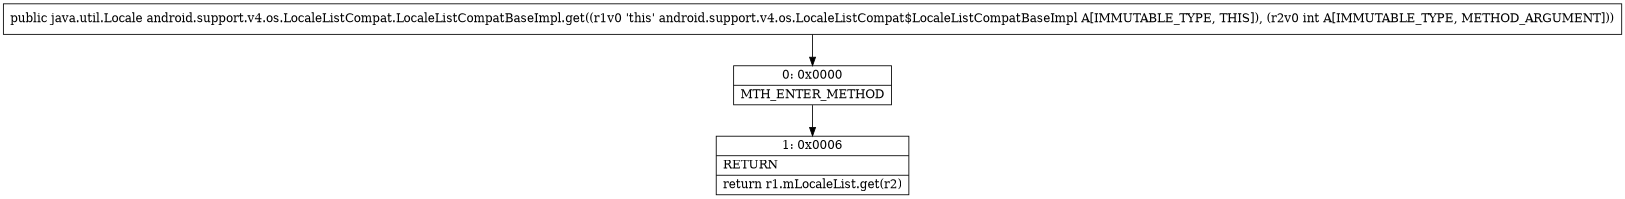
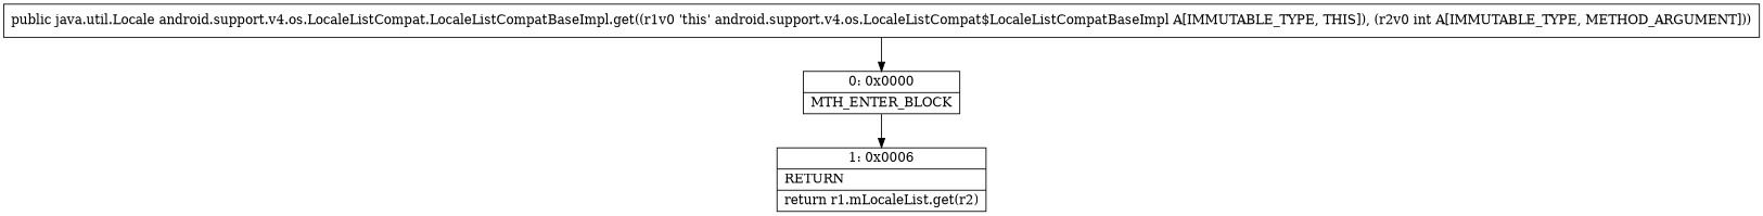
  digraph {
    node [shape=record]
-   n1 [label="{0\:\ 0x0000|MTH_ENTER_METHOD\l}"]
+   n1 [label="{0\:\ 0x0000|MTH_ENTER_BLOCK\l}"]
    n2 [label="{1\:\ 0x0006|RETURN\l|return r1.mLocaleList.get(r2)\l}"]
    n3 [label="{public java.util.Locale android.support.v4.os.LocaleListCompat.LocaleListCompatBaseImpl.get((r1v0 'this' android.support.v4.os.LocaleListCompat$LocaleListCompatBaseImpl A[IMMUTABLE_TYPE, THIS]), (r2v0 int A[IMMUTABLE_TYPE, METHOD_ARGUMENT])) }"]
    n1 -> n2
    n3 -> n1
  }
